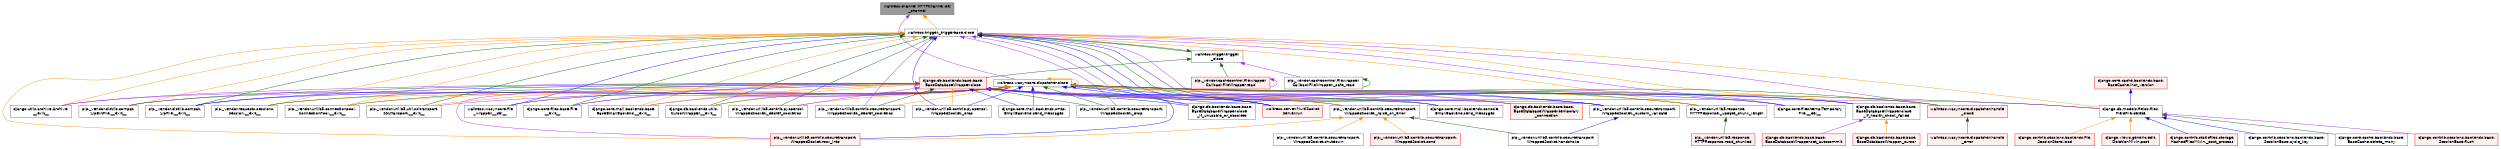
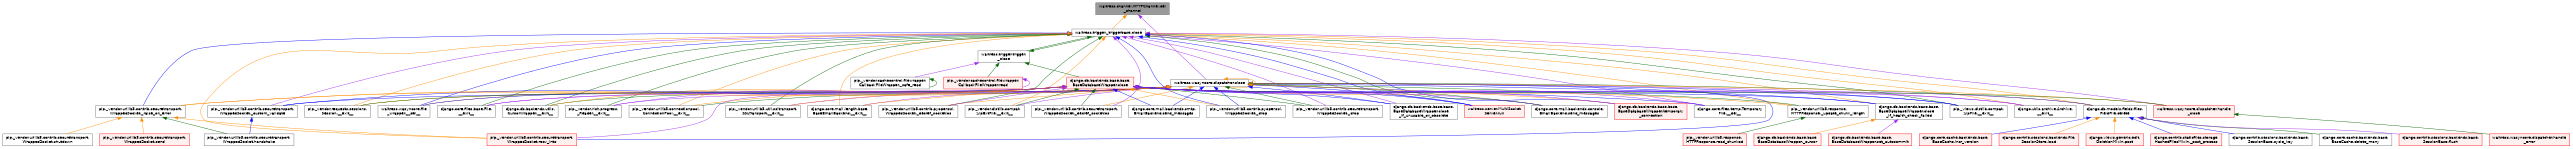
  digraph {
    rankdir=TB
    node [color=grey40 fillcolor=white fontname=Helvetica fontsize=10 shape=box style=filled]
    edge [color=darkorange dir=back fontname=Helvetica fontsize=10 labelfontname=Helvetica labelfontsize=10 style=solid]
    n1 [color=gray40 fillcolor=grey60 fontcolor=black height=0.2 label="waitress.channel.HTTPChannel.del\l_channel" width=0.4]
    n2 [height=0.2 label="waitress.trigger._triggerbase.close" width=0.4]
    n3 [height=0.2 label="waitress.wasyncore.dispatcher.close" width=0.4]
    n4 [height=0.2 label="django.core.files.temp.Temporary\lFile.__del__" width=0.4]
    n5 [height=0.2 label="waitress.wasyncore.file\l_wrapper.__del__" width=0.4]
    n6 [height=0.2 label="django.core.files.base.File.\l__exit__" width=0.4]
-   n7 [height=0.2 label="django.core.mail.backends.base.\lBaseEmailBackend.__exit__" width=0.4]
+   n7 [height=0.2 label="django.core.mail.length.base.\lBaseEmailBackend.__exit__" width=0.4]
    n8 [height=0.2 label="django.db.backends.utils.\lCursorWrapper.__exit__" width=0.4]
    n9 [height=0.2 label="django.utils.archive.Archive.\l__exit__" width=0.4]
    n10 [height=0.2 label="pip._vendor.distlib.compat.\lZipExtFile.__exit__" width=0.4]
-   n11 [height=0.2 label="pip._vendor.distlib.compat.\lZipFile.__exit__" width=0.4]
+   n11 [height=0.2 label="pip._views.distlib.compat.\lZipFile.__exit__" width=0.4]
    n12 [height=0.2 label="pip._vendor.requests.sessions.\lSession.__exit__" width=0.4]
+   n13 [height=0.2 label="pip._vendor.rich.progress.\l_Reader.__exit__" width=0.4]
    n14 [height=0.2 label="pip._vendor.urllib3.connectionpool.\lConnectionPool.__exit__" width=0.4]
    n15 [height=0.2 label="pip._vendor.urllib3.util.ssltransport.\lSSLTransport.__exit__" width=0.4]
    n16 [height=0.2 label="waitress.trigger.trigger.\l_close" width=0.4]
    n17 [height=0.2 label="pip._vendor.urllib3.contrib.securetransport.\lWrappedSocket._custom_validate" width=0.4]
    n18 [height=0.2 label="pip._vendor.urllib3.contrib.pyopenssl.\lWrappedSocket._decref_socketios" width=0.4]
    n19 [height=0.2 label="pip._vendor.urllib3.contrib.securetransport.\lWrappedSocket._decref_socketios" width=0.4]
    n20 [height=0.2 label="pip._vendor.urllib3.contrib.pyopenssl.\lWrappedSocket._drop" width=0.4]
    n21 [height=0.2 label="pip._vendor.urllib3.contrib.securetransport.\lWrappedSocket._drop" width=0.4]
    n22 [height=0.2 label="pip._vendor.urllib3.contrib.securetransport.\lWrappedSocket._raise_on_error" width=0.4]
    n23 [color=red fillcolor="#FFF0F0" height=0.2 label="pip._vendor.urllib3.contrib.securetransport.\lWrappedSocket.recv_into" width=0.4]
    n24 [height=0.2 label="pip._vendor.urllib3.response.\lHTTPResponse._update_chunk_length" width=0.4]
    n25 [height=0.2 label="django.db.backends.base.base.\lBaseDatabaseWrapper.close\l_if_health_check_failed" width=0.4]
    n26 [height=0.2 label="django.db.backends.base.base.\lBaseDatabaseWrapper.close\l_if_unusable_or_obsolete" width=0.4]
    n27 [height=0.2 label="django.db.models.fields.files.\lFieldFile.delete" width=0.4]
    n28 [color=red fillcolor="#FFF0F0" height=0.2 label="waitress.wasyncore.dispatcher.handle\l_close" width=0.4]
    n29 [color=red fillcolor="#FFF0F0" height=0.2 label="waitress.server.MultiSocket\lServer.run" width=0.4]
    n30 [height=0.2 label="django.core.mail.backends.console.\lEmailBackend.send_messages" width=0.4]
    n31 [color=red fillcolor="#FFF0F0" height=0.2 label="django.db.backends.base.base.\lBaseDatabaseWrapper.temporary\l_connection" width=0.4]
    n32 [height=0.2 label="django.core.mail.backends.smtp.\lEmailBackend.send_messages" width=0.4]
    n33 [height=0.2 label="pip._vendor.cachecontrol.filewrapper.\lCallbackFileWrapper._safe_read" width=0.4]
    n34 [color=red fillcolor="#FFF0F0" height=0.2 label="django.db.backends.base.base.\lBaseDatabaseWrapper.close" width=0.4]
    n35 [color=red fillcolor="#FFF0F0" height=0.2 label="pip._vendor.cachecontrol.filewrapper.\lCallbackFileWrapper.read" width=0.4]
    n36 [height=0.2 label="pip._vendor.urllib3.contrib.securetransport.\lWrappedSocket.handshake" width=0.4]
    n37 [color=red fillcolor="#FFF0F0" height=0.2 label="pip._vendor.urllib3.contrib.securetransport.\lWrappedSocket.send" width=0.4]
    n38 [height=0.2 label="pip._vendor.urllib3.contrib.securetransport.\lWrappedSocket.shutdown" width=0.4]
    n39 [color=red fillcolor="#FFF0F0" height=0.2 label="pip._vendor.urllib3.response.\lHTTPResponse.read_chunked" width=0.4]
    n40 [color=red fillcolor="#FFF0F0" height=0.2 label="django.db.backends.base.base.\lBaseDatabaseWrapper._cursor" width=0.4]
    n41 [color=red fillcolor="#FFF0F0" height=0.2 label="django.db.backends.base.base.\lBaseDatabaseWrapper.set_autocommit" width=0.4]
    n42 [color=red fillcolor="#FFF0F0" height=0.2 label="django.contrib.staticfiles.storage.\lHashedFilesMixin._post_process" width=0.4]
    n43 [height=0.2 label="django.contrib.sessions.backends.base.\lSessionBase.cycle_key" width=0.4]
    n44 [height=0.2 label="django.core.cache.backends.base.\lBaseCache.delete_many" width=0.4]
    n45 [color=red fillcolor="#FFF0F0" height=0.2 label="django.contrib.sessions.backends.base.\lSessionBase.flush" width=0.4]
    n46 [color=red fillcolor="#FFF0F0" height=0.2 label="django.core.cache.backends.base.\lBaseCache.incr_version" width=0.4]
    n47 [color=red fillcolor="#FFF0F0" height=0.2 label="django.contrib.sessions.backends.file.\lSessionStore.load" width=0.4]
    n48 [color=red fillcolor="#FFF0F0" height=0.2 label="django.views.generic.edit.\lDeletionMixin.post" width=0.4]
    n49 [color=red fillcolor="#FFF0F0" height=0.2 label="waitress.wasyncore.dispatcher.handle\l_error" width=0.4]
    n1 -> n2
    n1 -> n3 [color=purple]
    n2 -> n4 [color=purple]
    n2 -> n5 [color=blue]
    n2 -> n6 [color=darkgreen]
    n2 -> n7
    n2 -> n8 [color=darkgreen]
    n2 -> n9
    n2 -> n10
    n2 -> n11 [color=darkgreen]
    n2 -> n12
+   n2 -> n13 [color=darkgreen]
    n2 -> n14
    n2 -> n15 [color=darkgreen]
    n2 -> n16 [color=darkgreen]
    n2 -> n17 [color=purple]
    n2 -> n18 [color=darkgreen]
    n2 -> n19 [color=purple]
    n2 -> n20 [color=blue]
    n2 -> n21 [color=purple]
    n2 -> n22 [color=blue]
    n2 -> n23
    n2 -> n24
    n2 -> n25
    n2 -> n26 [color=purple]
    n2 -> n27
    n2 -> n28 [color=purple]
    n2 -> n29 [color=blue]
    n2 -> n30 [color=darkgreen]
    n2 -> n31 [color=blue]
    n3 -> n3
    n3 -> n4 [color=blue]
    n3 -> n5
    n3 -> n6 [color=purple]
    n3 -> n7 [color=purple]
    n3 -> n8 [color=darkgreen]
    n3 -> n9 [color=purple]
    n3 -> n10 [color=purple]
    n3 -> n11 [color=blue]
    n3 -> n12
+   n3 -> n13 [color=purple]
    n3 -> n14 [color=darkgreen]
    n3 -> n15 [color=purple]
    n3 -> n17 [color=blue]
    n3 -> n18
    n3 -> n19
    n3 -> n20 [color=blue]
    n3 -> n21 [color=darkgreen]
    n3 -> n22
    n3 -> n23 [color=blue]
    n3 -> n24 [color=darkgreen]
    n3 -> n25 [color=blue]
    n3 -> n26 [color=blue]
    n3 -> n27 [color=darkgreen]
    n3 -> n28
    n3 -> n29 [color=blue]
    n3 -> n30 [color=darkgreen]
    n3 -> n31
    n3 -> n32 [color=blue]
    n16 -> n2 [color=darkgreen]
    n16 -> n33 [color=purple]
    n16 -> n34 [color=darkgreen]
    n16 -> n35 [color=darkgreen]
    n17 -> n36 [color=blue]
    n22 -> n23
    n22 -> n36 [color=darkgreen]
    n22 -> n37
    n22 -> n38
    n24 -> n39 [color=darkgreen]
    n25 -> n40
    n25 -> n41 [color=purple]
    n27 -> n42 [color=blue]
    n27 -> n43 [color=blue]
    n27 -> n44 [color=darkgreen]
    n27 -> n45 [color=purple]
-   n46 -> n27 [color=blue]
+   n27 -> n46 [color=blue]
    n27 -> n47
    n27 -> n48
    n28 -> n49 [color=darkgreen]
    n33 -> n33 [color=darkgreen]
    n34 -> n4 [color=purple]
    n34 -> n5 [color=blue]
    n34 -> n6 [color=purple]
    n34 -> n7
    n34 -> n8
    n34 -> n9 [color=purple]
    n34 -> n10 [color=darkgreen]
    n34 -> n11 [color=blue]
    n34 -> n12 [color=darkgreen]
+   n34 -> n13 [color=purple]
    n34 -> n14
    n34 -> n15
    n34 -> n17 [color=blue]
    n34 -> n18 [color=purple]
    n34 -> n19 [color=darkgreen]
    n34 -> n20
    n34 -> n21 [color=darkgreen]
    n34 -> n22
    n34 -> n23 [color=purple]
    n34 -> n24
    n34 -> n25 [color=blue]
    n34 -> n26 [color=blue]
    n34 -> n27 [color=purple]
    n34 -> n28 [color=darkgreen]
    n34 -> n29 [color=blue]
    n34 -> n30 [color=purple]
    n34 -> n31 [color=purple]
    n34 -> n32 [color=blue]
    n35 -> n35 [color=purple]
  }
